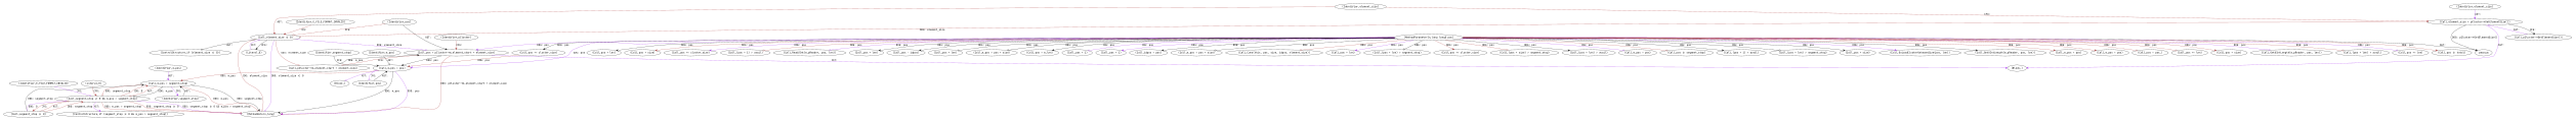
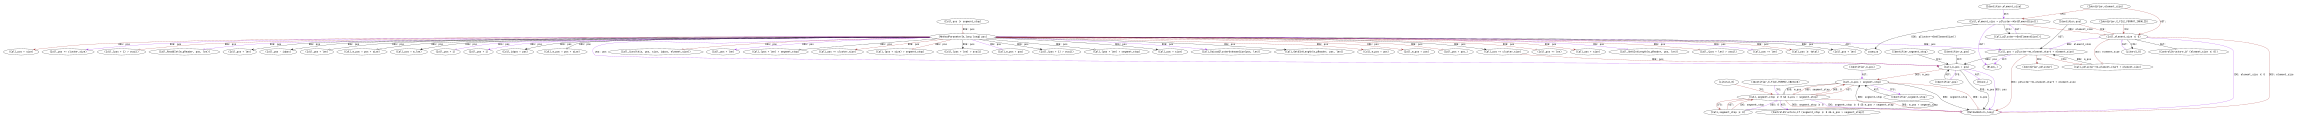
  digraph {
    fontname="JetBrains Mono"
    node [fontname="JetBrains Mono"]
    edge [arrowhead=vee color=brown fontname="JetBrains Mono"]
    n1 [label="(Call,pos = pCluster->m_element_start + element_size)"]
    n2 [label="(Call,m_pos = pos)"]
    n3 [label="(Call,pCluster->m_element_start + element_size)"]
    n4 [label="(MethodReturn,long)"]
    n5 [label="(Block,)"]
    n6 [label="(Call,m_pos > segment_stop)"]
    n7 [label="(Block,)"]
    n8 [label="(Identifier,pos)"]
    n9 [label="(Call,element_size <= 0)"]
    n10 [label="(Literal,0)"]
    n11 [label="(ControlStructure,if (element_size <= 0))"]
    n12 [label="(Call,element_size = pCluster->GetElementSize())"]
    n13 [label="(Call,pCluster->GetElementSize())"]
    1000136
    n15 [label="(MethodParameterIn,long long& pos)"]
    n16 [label="(Call,pos += len)"]
    n17 [label="(Call,pos + size)"]
    n18 [label="(Call,GetUIntLength(m_pReader, pos, len))"]
    n19 [label="(Call,(pos + len) > avail)"]
    n20 [label="(Call,pos += len)"]
    n21 [label="(Call,pos >= total)"]
    n22 [label="(Call,pos + len)"]
    n23 [label="(Call,pos + size)"]
    n24 [label="(Call,pos += cluster_size)"]
    n25 [label="(Call,(pos + 1) > avail)"]
    n26 [label="(Call,ReadUInt(m_pReader, pos, len))"]
    n27 [label="(Call,pos + len)"]
    n28 [label="(Call,pos - idpos)"]
    n29 [label="(Call,pos + len)"]
    n30 [label="(Call,m_pos = pos + size)"]
    n31 [label="(Call,pos = m_len)"]
    n32 [label="(Call,pos + 1)"]
    n33 [label="(Call,pos + 1)"]
    n34 [label="(Call,idpos = pos)"]
    n35 [label="(Call,m_pos = pos + size)"]
    n36 [label="(Call,pos += cluster_size)"]
    n37 [label="(Call,Cues(this, pos, size, idpos, element_size))"]
    n38 [label="(Call,pos + len)"]
    n39 [label="(Call,(pos + len) > segment_stop)"]
    n40 [label="(Call,pos += cluster_size)"]
    n41 [label="(Call,(pos + size) > segment_stop)"]
    n42 [label="(Call,(pos + len) > avail)"]
    n43 [label="(Call,m_pos = pos)"]
    n44 [label="(Call,pos >= segment_stop)"]
    n45 [label="(Call,(pos + 1) > avail)"]
    n46 [label="(Call,(pos + len) > segment_stop)"]
    n47 [label="(Call,pos + size)"]
    n48 [label="(Call,DoLoadClusterUnknownSize(pos, len))"]
    n49 [label="(Call,GetUIntLength(m_pReader, pos, len))"]
    n50 [label="(Call,m_pos = pos)"]
    n51 [label="(Call,m_pos = pos)"]
    n52 [label="(Call,pos = pos_)"]
    n53 [label="(Call,segment_stop >= 0 && m_pos > segment_stop)"]
    n54 [label="(Identifier,segment_stop)"]
    n55 [label="(Call,segment_stop >= 0)"]
    n56 [label="(ControlStructure,if (segment_stop >= 0 && m_pos > segment_stop))"]
    n57 [label="(Identifier,E_FILE_FORMAT_INVALID)"]
    n58 [label="(Identifier,pCluster)"]
    n59 [label="(Identifier,E_FILE_FORMAT_INVALID)"]
    n60 [label="(Identifier,element_size)"]
    n61 [label="(Identifier,element_size)"]
    n62 [label="(Identifier,segment_stop)"]
    n63 [label="(Literal,0)"]
    n64 [label="(Identifier,m_pos)"]
    n65 [label="(Identifier,m_pos)"]
    n66 [label="(Identifier,pos)"]
    n1 -> n2 [color=black label="DDG: pos"]
    n1 -> n3 [arrowhead=odot label="CFG: "]
    n1 -> n4 [label="DDG: pCluster->m_element_start + element_size"]
    n1 -> n5 [color=purple label="AST: "]
    n2 -> n4 [color=purple label="DDG: pos"]
    n2 -> n4 [color=black label="DDG: m_pos"]
    n2 -> n6 [label="DDG: m_pos"]
    n2 -> n7 [arrowhead=odot color=purple label="AST: "]
    n2 -> n8 [arrowhead=odot color=purple label="CFG: "]
    n3 -> n1 [color=black label="DDG: m_pos"]
    n6 -> n4 [color=black label="DDG: segment_stop"]
    n6 -> n4 [arrowhead=odot label="DDG: m_pos"]
    n6 -> n53 [arrowhead=odot label="AST: "]
    n6 -> n53 [arrowhead=odot color=black label="DDG: m_pos"]
    n6 -> n53 [arrowhead=odot label="DDG: segment_stop"]
    n6 -> n54 [color=purple label="CFG: "]
    n8 -> n2 [color=black label="AST: "]
    n9 -> n1 [arrowhead=odot color=purple label="DDG: element_size"]
    n9 -> n3 [arrowhead=odot label="DDG: element_size"]
    n9 -> n4 [arrowhead=odot color=purple label="DDG: element_size <= 0"]
    n9 -> n4 [arrowhead=odot label="DDG: element_size"]
    n9 -> n10 [color=black label="CFG: "]
    n9 -> n11 [arrowhead=odot color=black label="AST: "]
    n10 -> n9 [arrowhead=odot color=purple label="AST: "]
    n12 -> n5 [color=purple label="AST: "]
    n12 -> n9 [arrowhead=odot label="DDG: element_size"]
    n12 -> n13 [color=black label="CFG: "]
    n12 -> 1000136 [color=black label="DDG: pCluster->GetElementSize()"]
    n13 -> n12 [arrowhead=odot color=purple label="AST: "]
    n15 -> n1 [color=purple label="DDG: pos"]
    n15 -> n2 [color=purple label="DDG: pos"]
    n15 -> 1000136 [arrowhead=odot color=black label="AST: "]
    n15 -> n16 [arrowhead=odot label="DDG: pos"]
    n15 -> n17 [label="DDG: pos"]
    n15 -> n18 [arrowhead=odot color=purple label="DDG: pos"]
    n15 -> n19 [arrowhead=odot label="DDG: pos"]
    n15 -> n20 [arrowhead=odot color=purple label="DDG: pos"]
    n15 -> n21 [label="DDG: pos"]
    n15 -> n22 [color=black label="DDG: pos"]
    n15 -> n23 [label="DDG: pos"]
    n15 -> n24 [color=purple label="DDG: pos"]
    n15 -> n25 [arrowhead=odot label="DDG: pos"]
    n15 -> n26 [arrowhead=odot color=purple label="DDG: pos"]
    n15 -> n27 [color=black label="DDG: pos"]
    n15 -> n28 [color=black label="DDG: pos"]
    n15 -> n29 [arrowhead=odot color=black label="DDG: pos"]
    n15 -> n30 [arrowhead=odot color=black label="DDG: pos"]
    n15 -> n31 [color=black label="DDG: pos"]
    n15 -> n32 [arrowhead=odot color=purple label="DDG: pos"]
    n15 -> n33 [color=purple label="DDG: pos"]
    n15 -> n34 [color=black label="DDG: pos"]
    n15 -> n35 [arrowhead=odot color=black label="DDG: pos"]
    n15 -> n36 [color=black label="DDG: pos"]
    n15 -> n37 [arrowhead=odot label="DDG: pos"]
    n15 -> n38 [color=purple label="DDG: pos"]
    n15 -> n39 [arrowhead=odot color=black label="DDG: pos"]
    n15 -> n40 [label="DDG: pos"]
    n15 -> n41 [arrowhead=odot label="DDG: pos"]
    n15 -> n42 [color=black label="DDG: pos"]
    n15 -> n43 [arrowhead=odot color=purple label="DDG: pos"]
-   n15 -> n44 [arrowhead=odot label="DDG: pos"]
+   n44 -> n15 [arrowhead=odot label="DDG: pos"]
    n15 -> n45 [color=black label="DDG: pos"]
    n15 -> n46 [arrowhead=odot color=black label="DDG: pos"]
    n15 -> n47 [color=black label="DDG: pos"]
    n15 -> n48 [color=purple label="DDG: pos"]
    n15 -> n49 [color=black label="DDG: pos"]
    n15 -> n50 [label="DDG: pos"]
    n15 -> n51 [label="DDG: pos"]
    n15 -> n52 [arrowhead=odot label="DDG: pos"]
    n36 -> n2 [label="DDG: pos"]
    n53 -> n4 [arrowhead=odot label="DDG: segment_stop >= 0"]
    n53 -> n4 [arrowhead=odot color=purple label="DDG: segment_stop >= 0 && m_pos > segment_stop"]
    n53 -> n4 [arrowhead=odot label="DDG: m_pos > segment_stop"]
    n53 -> n6 [label="DDG: 0"]
    n53 -> n55 [label="CFG: "]
    n53 -> n56 [color=purple label="AST: "]
    n54 -> n6 [color=black label="AST: "]
    n55 -> n6 [color=black label="DDG: segment_stop"]
    n55 -> n53 [arrowhead=odot label="AST: "]
    n55 -> n53 [label="DDG: segment_stop"]
    n55 -> n53 [arrowhead=odot color=purple label="DDG: 0"]
    n57 -> n53 [arrowhead=odot color=purple label="CFG: "]
-   n58 -> n1 [label="CFG: "]
+   n1 -> n58 [label="CFG: "]
    n59 -> n9 [label="CFG: "]
    n60 -> n9 [label="AST: "]
    n60 -> n12 [label="CFG: "]
    n61 -> n12 [color=purple label="AST: "]
    n62 -> n2 [color=black label="CFG: "]
    n63 -> n53 [label="CFG: "]
    n64 -> n6 [color=purple label="AST: "]
    n65 -> n2 [arrowhead=odot color=black label="AST: "]
    n66 -> n1 [color=black label="AST: "]
    n66 -> n9 [arrowhead=odot label="CFG: "]
  }
